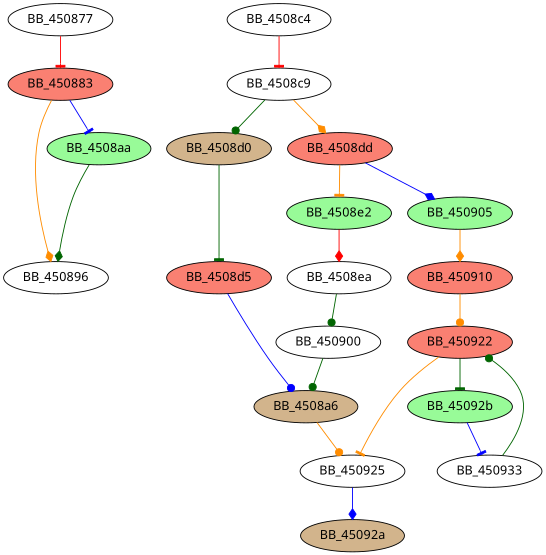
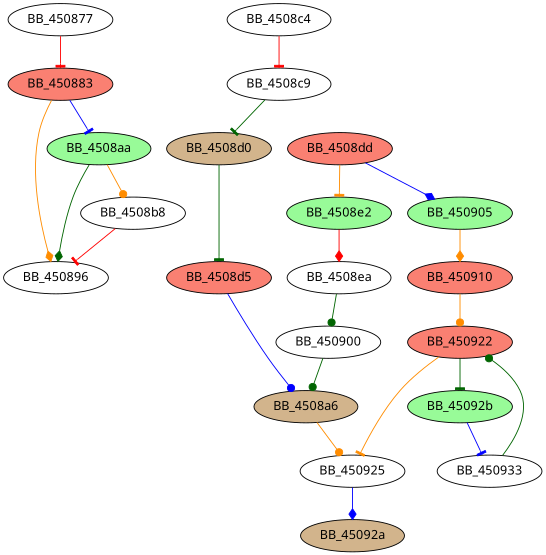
  digraph {
    fontname="Noto Sans"
    node [fillcolor=white fontname="Noto Sans" style=filled]
    edge [arrowhead=tee color=darkorange fontname="Noto Sans"]
    BB_450883 [fillcolor=salmon]
    BB_450877
    BB_450896
    BB_4508aa [fillcolor=palegreen]
+   BB_4508b8
    BB_4508a6 [fillcolor=tan]
    BB_450925
    BB_45092a [fillcolor=tan]
    BB_4508c4
    BB_4508c9
    BB_4508d0 [fillcolor=tan]
    BB_4508dd [fillcolor=salmon]
    BB_4508d5 [fillcolor=salmon]
    n14 [fillcolor=palegreen label=BB_4508e2]
    BB_450905 [fillcolor=palegreen]
    BB_4508ea
    BB_450910 [fillcolor=salmon]
    BB_450900
    BB_450922 [fillcolor=salmon]
    BB_45092b [fillcolor=palegreen]
    BB_450933
    BB_450883 -> BB_450896 [arrowhead=diamond]
    BB_450883 -> BB_4508aa [color=blue]
    BB_450877 -> BB_450883 [color=red]
    BB_4508aa -> BB_450896 [arrowhead=diamond color=darkgreen]
+   BB_4508aa -> BB_4508b8 [arrowhead=dot]
+   BB_4508b8 -> BB_450896 [color=red]
    BB_4508a6 -> BB_450925 [arrowhead=dot]
    BB_450925 -> BB_45092a [arrowhead=diamond color=blue]
    BB_4508c4 -> BB_4508c9 [color=red]
-   BB_4508c9 -> BB_4508d0 [arrowhead=dot color=darkgreen]
-   BB_4508c9 -> BB_4508dd [arrowhead=diamond]
+   BB_4508c9 -> BB_4508d0 [color=darkgreen]
    BB_4508d0 -> BB_4508d5 [color=darkgreen]
    BB_4508dd -> n14
    BB_4508dd -> BB_450905 [arrowhead=diamond color=blue]
    BB_4508d5 -> BB_4508a6 [arrowhead=dot color=blue]
    n14 -> BB_4508ea [arrowhead=diamond color=red]
    BB_450905 -> BB_450910 [arrowhead=diamond]
    BB_4508ea -> BB_450900 [arrowhead=dot color=darkgreen]
    BB_450910 -> BB_450922 [arrowhead=dot]
    BB_450900 -> BB_4508a6 [arrowhead=dot color=darkgreen]
    BB_450922 -> BB_450925
    BB_450922 -> BB_45092b [color=darkgreen]
    BB_45092b -> BB_450933 [color=blue]
    BB_450933 -> BB_450922 [arrowhead=dot color=darkgreen]
  }
